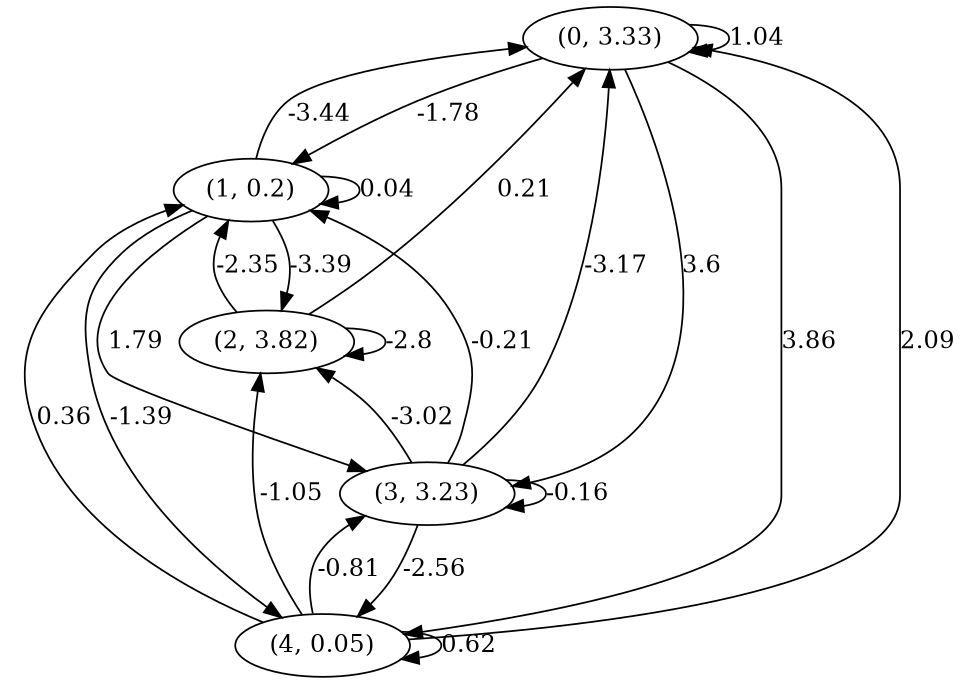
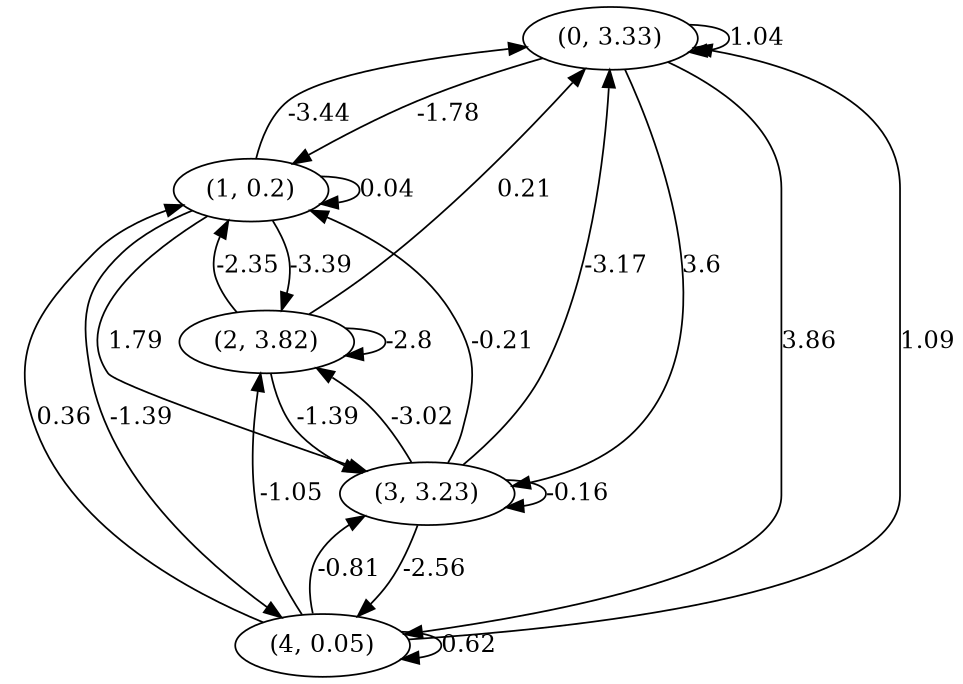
  digraph {
    n1 [label="(0, 3.33)"]
    n2 [label="(1, 0.2)"]
    n3 [label="(3, 3.23)"]
    n4 [label="(4, 0.05)"]
    n5 [label="(2, 3.82)"]
    n1 -> n1 [label=1.04]
    n1 -> n2 [label=-1.78]
    n1 -> n3 [label=3.6]
    n1 -> n4 [label=3.86]
    n2 -> n1 [label=-3.44]
    n2 -> n2 [label=0.04]
    n2 -> n3 [label=1.79]
    n2 -> n4 [label=-1.39]
    n2 -> n5 [label=-3.39]
    n3 -> n1 [label=-3.17]
    n3 -> n2 [label=-0.21]
    n3 -> n3 [label=-0.16]
    n3 -> n4 [label=-2.56]
    n3 -> n5 [label=-3.02]
-   n4 -> n1 [label=2.09]
+   n4 -> n1 [label=1.09]
    n4 -> n2 [label=0.36]
    n4 -> n3 [label=-0.81]
    n4 -> n4 [label=0.62]
    n4 -> n5 [label=-1.05]
    n5 -> n1 [label=0.21]
    n5 -> n2 [label=-2.35]
+   n5 -> n3 [label=-1.39]
    n5 -> n5 [label=-2.8]
  }
